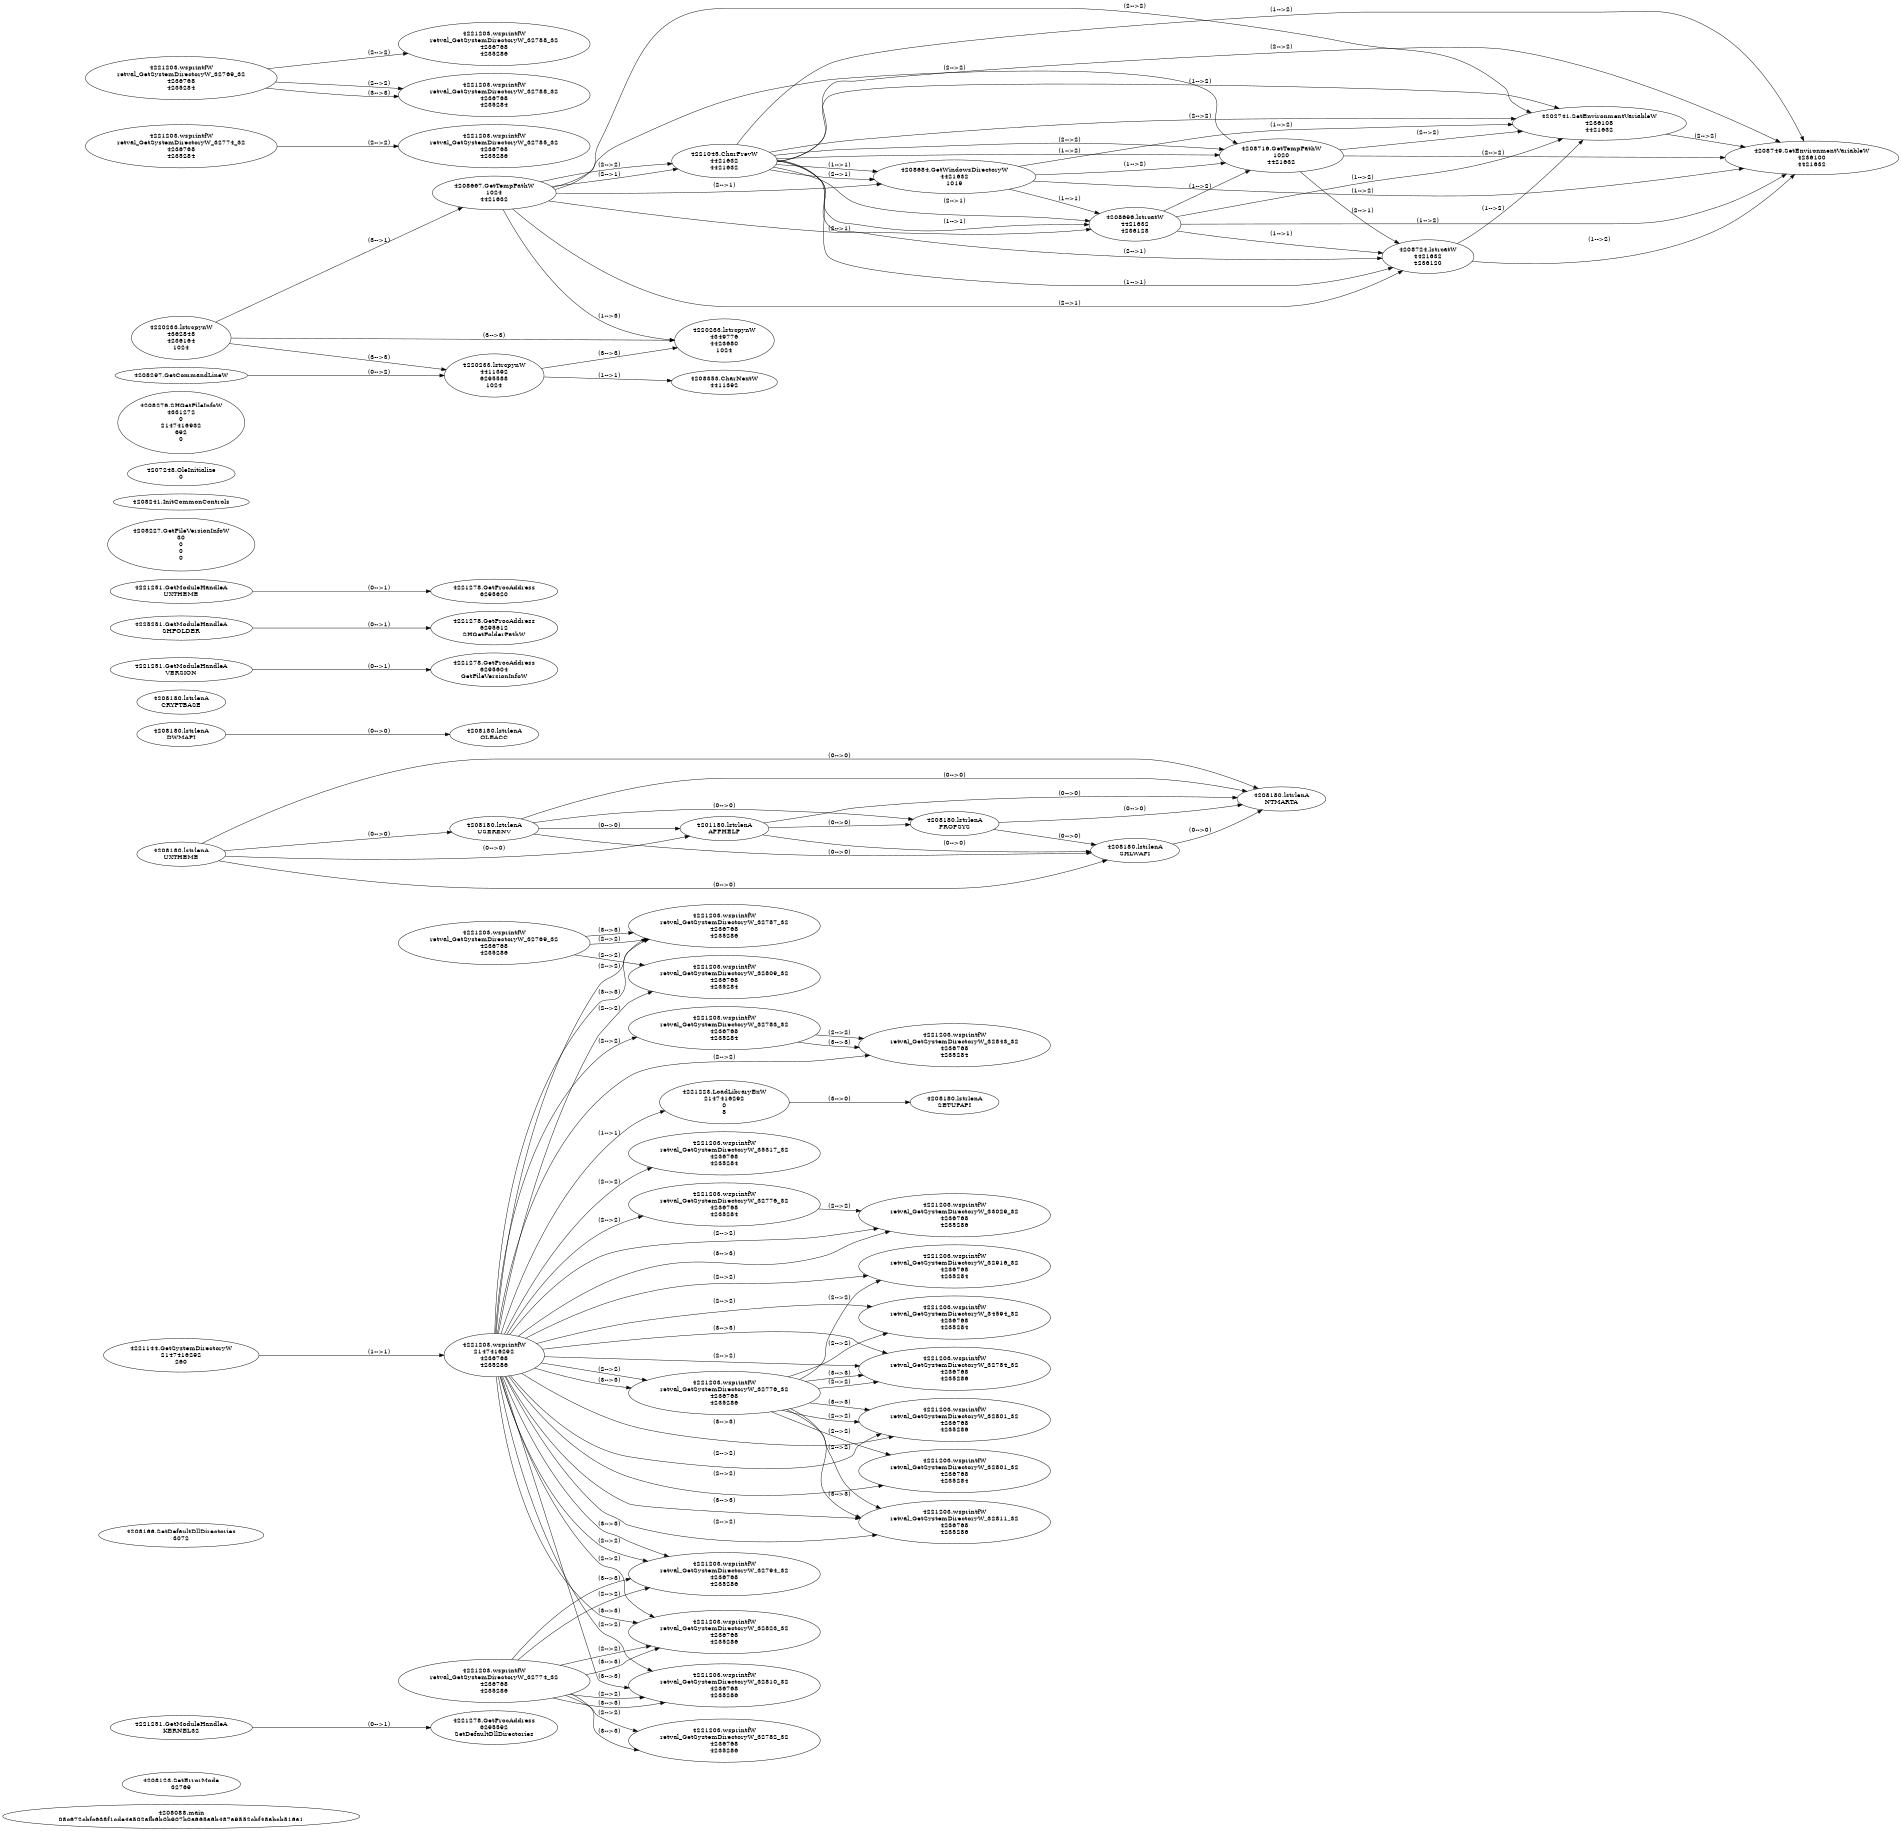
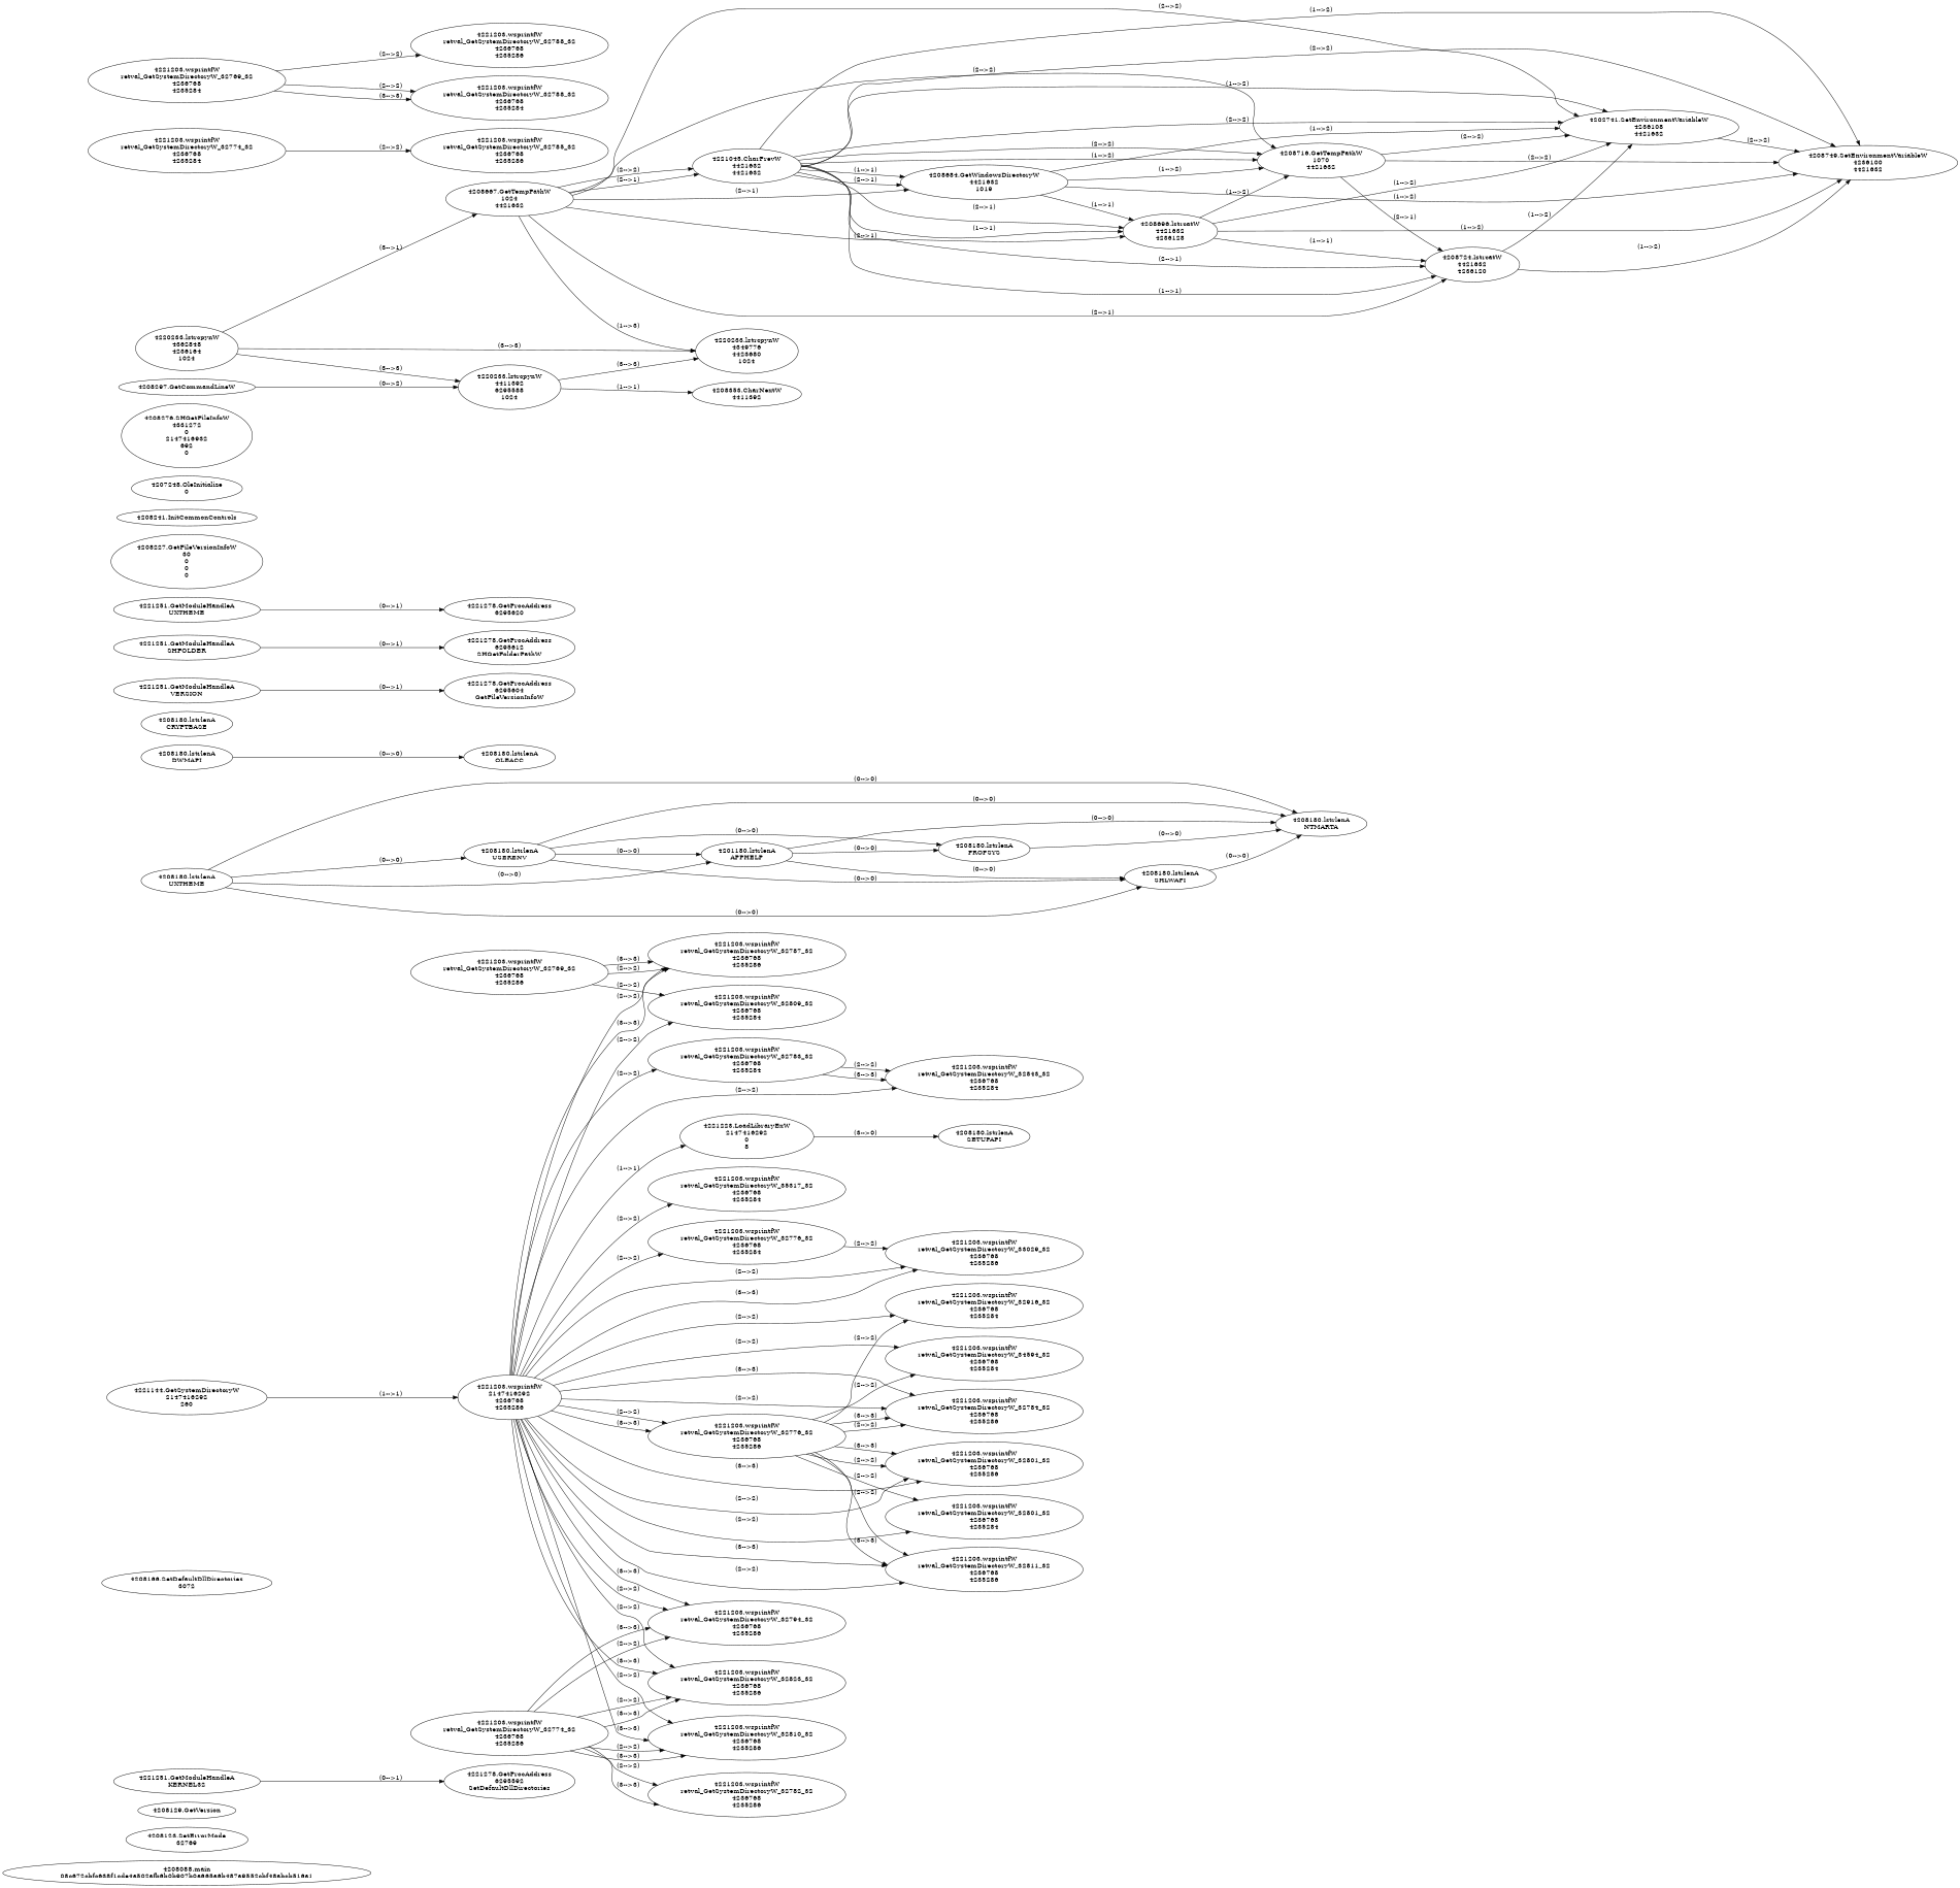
  digraph {
    rankdir=LR
    n1 [label="4208088.main\n08c672cbfc638f1cde4a502afb6b0b907b0a665a6b487a9552cbf48abcb516a1"]
    n2 [label="4208123.SetErrorMode\n32769"]
+   n3 [label="4208129.GetVersion\n"]
    n4 [label="4221251.GetModuleHandleA\nKERNEL32"]
    n5 [label="4221278.GetProcAddress\n6295592\nSetDefaultDllDirectories"]
    n6 [label="4208166.SetDefaultDllDirectories\n3072"]
    n7 [label="4221144.GetSystemDirectoryW\n2147416292\n260"]
    n8 [label="4221203.wsprintfW\n2147416292\n4236768\n4235286"]
    n9 [label="4221223.LoadLibraryExW\n2147416292\n0\n8"]
    n10 [label="4221203.wsprintfW\nretval_GetSystemDirectoryW_35317_32\n4236768\n4235284"]
    n11 [label="4221203.wsprintfW\nretval_GetSystemDirectoryW_32776_32\n4236768\n4235284"]
    n12 [label="4221203.wsprintfW\nretval_GetSystemDirectoryW_32776_32\n4236768\n4235286"]
    n13 [label="4221203.wsprintfW\nretval_GetSystemDirectoryW_32916_32\n4236768\n4235284"]
    n14 [label="4221203.wsprintfW\nretval_GetSystemDirectoryW_33029_32\n4236768\n4235286"]
    n15 [label="4221203.wsprintfW\nretval_GetSystemDirectoryW_34594_32\n4236768\n4235284"]
    n16 [label="4221203.wsprintfW\nretval_GetSystemDirectoryW_32784_32\n4236768\n4235286"]
    n17 [label="4221203.wsprintfW\nretval_GetSystemDirectoryW_32801_32\n4236768\n4235286"]
    n18 [label="4221203.wsprintfW\nretval_GetSystemDirectoryW_32787_32\n4236768\n4235286"]
    n19 [label="4221203.wsprintfW\nretval_GetSystemDirectoryW_32809_32\n4236768\n4235284"]
    n20 [label="4221203.wsprintfW\nretval_GetSystemDirectoryW_32801_32\n4236768\n4235284"]
    n21 [label="4221203.wsprintfW\nretval_GetSystemDirectoryW_32794_32\n4236768\n4235286"]
    n22 [label="4221203.wsprintfW\nretval_GetSystemDirectoryW_32811_32\n4236768\n4235286"]
    n23 [label="4221203.wsprintfW\nretval_GetSystemDirectoryW_32810_32\n4236768\n4235286"]
    n24 [label="4221203.wsprintfW\nretval_GetSystemDirectoryW_32823_32\n4236768\n4235286"]
    n25 [label="4221203.wsprintfW\nretval_GetSystemDirectoryW_32783_32\n4236768\n4235284"]
    n26 [label="4221203.wsprintfW\nretval_GetSystemDirectoryW_32843_32\n4236768\n4235284"]
    n27 [label="4208180.lstrlenA\nSETUPAPI"]
    n28 [label="4208180.lstrlenA\nUXTHEME"]
    n29 [label="4208180.lstrlenA\nUSERENV"]
    n30 [label="4201180.lstrlenA\nAPPHELP"]
    n31 [label="4208180.lstrlenA\nSHLWAPI"]
    n32 [label="4208180.lstrlenA\nNTMARTA"]
    n33 [label="4208180.lstrlenA\nPROPSYS"]
    n34 [label="4208180.lstrlenA\nDWMAPI"]
    n35 [label="4208180.lstrlenA\nOLEACC"]
    n36 [label="4208180.lstrlenA\nCRYPTBASE"]
    n37 [label="4221251.GetModuleHandleA\nVERSION"]
    n38 [label="4221278.GetProcAddress\n6295604\nGetFileVersionInfoW"]
-   n39 [label="4225251.GetModuleHandleA\nSHFOLDER"]
+   n39 [label="4221251.GetModuleHandleA\nSHFOLDER"]
    n40 [label="4221278.GetProcAddress\n6295612\nSHGetFolderPathW"]
    n41 [label="4221251.GetModuleHandleA\nUXTHEME"]
    n42 [label="4221278.GetProcAddress\n6295620\n"]
    n43 [label="4208227.GetFileVersionInfoW\n30\n0\n0\n0"]
    n44 [label="4208241.InitCommonControls\n"]
    n45 [label="4207248.OleInitialize\n0"]
    n46 [label="4208276.SHGetFileInfoW\n4331272\n0\n2147416932\n692\n0"]
    n47 [label="4220233.lstrcpynW\n4362848\n4236164\n1024"]
    n48 [label="4220233.lstrcpynW\n4411392\n6295588\n1024"]
    n49 [label="4208667.GetTempPathW\n1024\n4421632"]
    n50 [label="4220233.lstrcpynW\n4349776\n4423680\n1024"]
    n51 [label="4208353.CharNextW\n4411392"]
    n52 [label="4221045.CharPrevW\n4421632\n4421632"]
    n53 [label="4208684.GetWindowsDirectoryW\n4421632\n1019"]
    n54 [label="4208696.lstrcatW\n4421632\n4236128"]
-   n55 [label="4208716.GetTempPathW\n1020\n4421632"]
+   n55 [label="4208716.GetTempPathW\n1070\n4421632"]
    n56 [label="4208724.lstrcatW\n4421632\n4236120"]
    n57 [label="4202741.SetEnvironmentVariableW\n4236108\n4421632"]
    n58 [label="4208297.GetCommandLineW\n"]
    n59 [label="4208749.SetEnvironmentVariableW\n4236100\n4421632"]
    n60 [label="4221203.wsprintfW\nretval_GetSystemDirectoryW_32774_32\n4236768\n4235284"]
    n61 [label="4221203.wsprintfW\nretval_GetSystemDirectoryW_32785_32\n4236768\n4235286"]
    n62 [label="4221203.wsprintfW\nretval_GetSystemDirectoryW_32769_32\n4236768\n4235284"]
    n63 [label="4221203.wsprintfW\nretval_GetSystemDirectoryW_32788_32\n4236768\n4235286"]
    n64 [label="4221203.wsprintfW\nretval_GetSystemDirectoryW_32788_32\n4236768\n4235284"]
    n65 [label="4221203.wsprintfW\nretval_GetSystemDirectoryW_32774_32\n4236768\n4235286"]
    n66 [label="4221203.wsprintfW\nretval_GetSystemDirectoryW_32782_32\n4236768\n4235286"]
    n67 [label="4221203.wsprintfW\nretval_GetSystemDirectoryW_32769_32\n4236768\n4235286"]
    n4 -> n5 [label="(0-->1)"]
    n7 -> n8 [label="(1-->1)"]
    n8 -> n9 [label="(1-->1)"]
    n8 -> n10 [label="(2-->2)"]
    n8 -> n11 [label="(2-->2)"]
    n8 -> n12 [label="(2-->2)"]
    n8 -> n12 [label="(3-->3)"]
    n8 -> n13 [label="(2-->2)"]
    n8 -> n14 [label="(2-->2)"]
    n8 -> n14 [label="(3-->3)"]
    n8 -> n15 [label="(2-->2)"]
    n8 -> n16 [label="(2-->2)"]
    n8 -> n16 [label="(3-->3)"]
    n8 -> n17 [label="(2-->2)"]
    n8 -> n17 [label="(3-->3)"]
    n8 -> n18 [label="(2-->2)"]
    n8 -> n18 [label="(3-->3)"]
    n8 -> n19 [label="(2-->2)"]
    n8 -> n20 [label="(2-->2)"]
    n8 -> n21 [label="(2-->2)"]
    n8 -> n21 [label="(3-->3)"]
    n8 -> n22 [label="(2-->2)"]
    n8 -> n22 [label="(3-->3)"]
    n8 -> n23 [label="(2-->2)"]
    n8 -> n23 [label="(3-->3)"]
    n8 -> n24 [label="(2-->2)"]
    n8 -> n24 [label="(3-->3)"]
    n8 -> n25 [label="(2-->2)"]
    n8 -> n26 [label="(2-->2)"]
    n9 -> n27 [label="(3-->0)"]
    n11 -> n14 [label="(2-->2)"]
    n12 -> n13 [label="(2-->2)"]
    n12 -> n15 [label="(2-->2)"]
    n12 -> n16 [label="(2-->2)"]
    n12 -> n16 [label="(3-->3)"]
    n12 -> n17 [label="(2-->2)"]
    n12 -> n17 [label="(3-->3)"]
    n12 -> n20 [label="(2-->2)"]
    n12 -> n22 [label="(2-->2)"]
    n12 -> n22 [label="(3-->3)"]
    n25 -> n26 [label="(2-->2)"]
    n25 -> n26 [label="(3-->3)"]
    n28 -> n29 [label="(0-->0)"]
    n28 -> n30 [label="(0-->0)"]
    n28 -> n31 [label="(0-->0)"]
    n28 -> n32 [label="(0-->0)"]
    n29 -> n30 [label="(0-->0)"]
    n29 -> n31 [label="(0-->0)"]
    n29 -> n32 [label="(0-->0)"]
    n29 -> n33 [label="(0-->0)"]
    n30 -> n31 [label="(0-->0)"]
    n30 -> n32 [label="(0-->0)"]
    n30 -> n33 [label="(0-->0)"]
    n31 -> n32 [label="(0-->0)"]
-   n33 -> n31 [label="(0-->0)"]
    n33 -> n32 [label="(0-->0)"]
    n34 -> n35 [label="(0-->0)"]
    n37 -> n38 [label="(0-->1)"]
    n39 -> n40 [label="(0-->1)"]
    n41 -> n42 [label="(0-->1)"]
    n47 -> n48 [label="(3-->3)"]
    n47 -> n49 [label="(3-->1)"]
    n47 -> n50 [label="(3-->3)"]
    n48 -> n50 [label="(3-->3)"]
    n48 -> n51 [label="(1-->1)"]
    n49 -> n50 [label="(1-->3)"]
    n49 -> n52 [label="(2-->1)"]
    n49 -> n52 [label="(2-->2)"]
    n49 -> n53 [label="(2-->1)"]
    n49 -> n54 [label="(2-->1)"]
    n49 -> n55 [label="(2-->2)"]
    n49 -> n56 [label="(2-->1)"]
    n49 -> n57 [label="(2-->2)"]
    n52 -> n53 [label="(1-->1)"]
    n52 -> n53 [label="(2-->1)"]
    n52 -> n54 [label="(1-->1)"]
    n52 -> n54 [label="(2-->1)"]
    n52 -> n55 [label="(1-->2)"]
    n52 -> n55 [label="(2-->2)"]
    n52 -> n56 [label="(1-->1)"]
    n52 -> n56 [label="(2-->1)"]
    n52 -> n57 [label="(1-->2)"]
    n52 -> n57 [label="(2-->2)"]
    n52 -> n59 [label="(1-->2)"]
    n52 -> n59 [label="(2-->2)"]
    n53 -> n54 [label="(1-->1)"]
    n53 -> n55 [label="(1-->2)"]
    n53 -> n57 [label="(1-->2)"]
    n53 -> n59 [label="(1-->2)"]
    n54 -> n55 [label="(1-->2)"]
    n54 -> n56 [label="(1-->1)"]
    n54 -> n57 [label="(1-->2)"]
    n54 -> n59 [label="(1-->2)"]
    n55 -> n56 [label="(2-->1)"]
    n55 -> n57 [label="(2-->2)"]
    n55 -> n59 [label="(2-->2)"]
    n56 -> n57 [label="(1-->2)"]
    n56 -> n59 [label="(1-->2)"]
    n57 -> n59 [label="(2-->2)"]
    n58 -> n48 [label="(0-->2)"]
    n60 -> n61 [label="(2-->2)"]
    n62 -> n63 [label="(2-->2)"]
    n62 -> n64 [label="(2-->2)"]
    n62 -> n64 [label="(3-->3)"]
    n65 -> n21 [label="(2-->2)"]
    n65 -> n21 [label="(3-->3)"]
    n65 -> n23 [label="(2-->2)"]
    n65 -> n23 [label="(3-->3)"]
    n65 -> n24 [label="(2-->2)"]
    n65 -> n24 [label="(3-->3)"]
    n65 -> n66 [label="(2-->2)"]
    n65 -> n66 [label="(3-->3)"]
    n67 -> n18 [label="(2-->2)"]
    n67 -> n18 [label="(3-->3)"]
    n67 -> n19 [label="(2-->2)"]
  }
